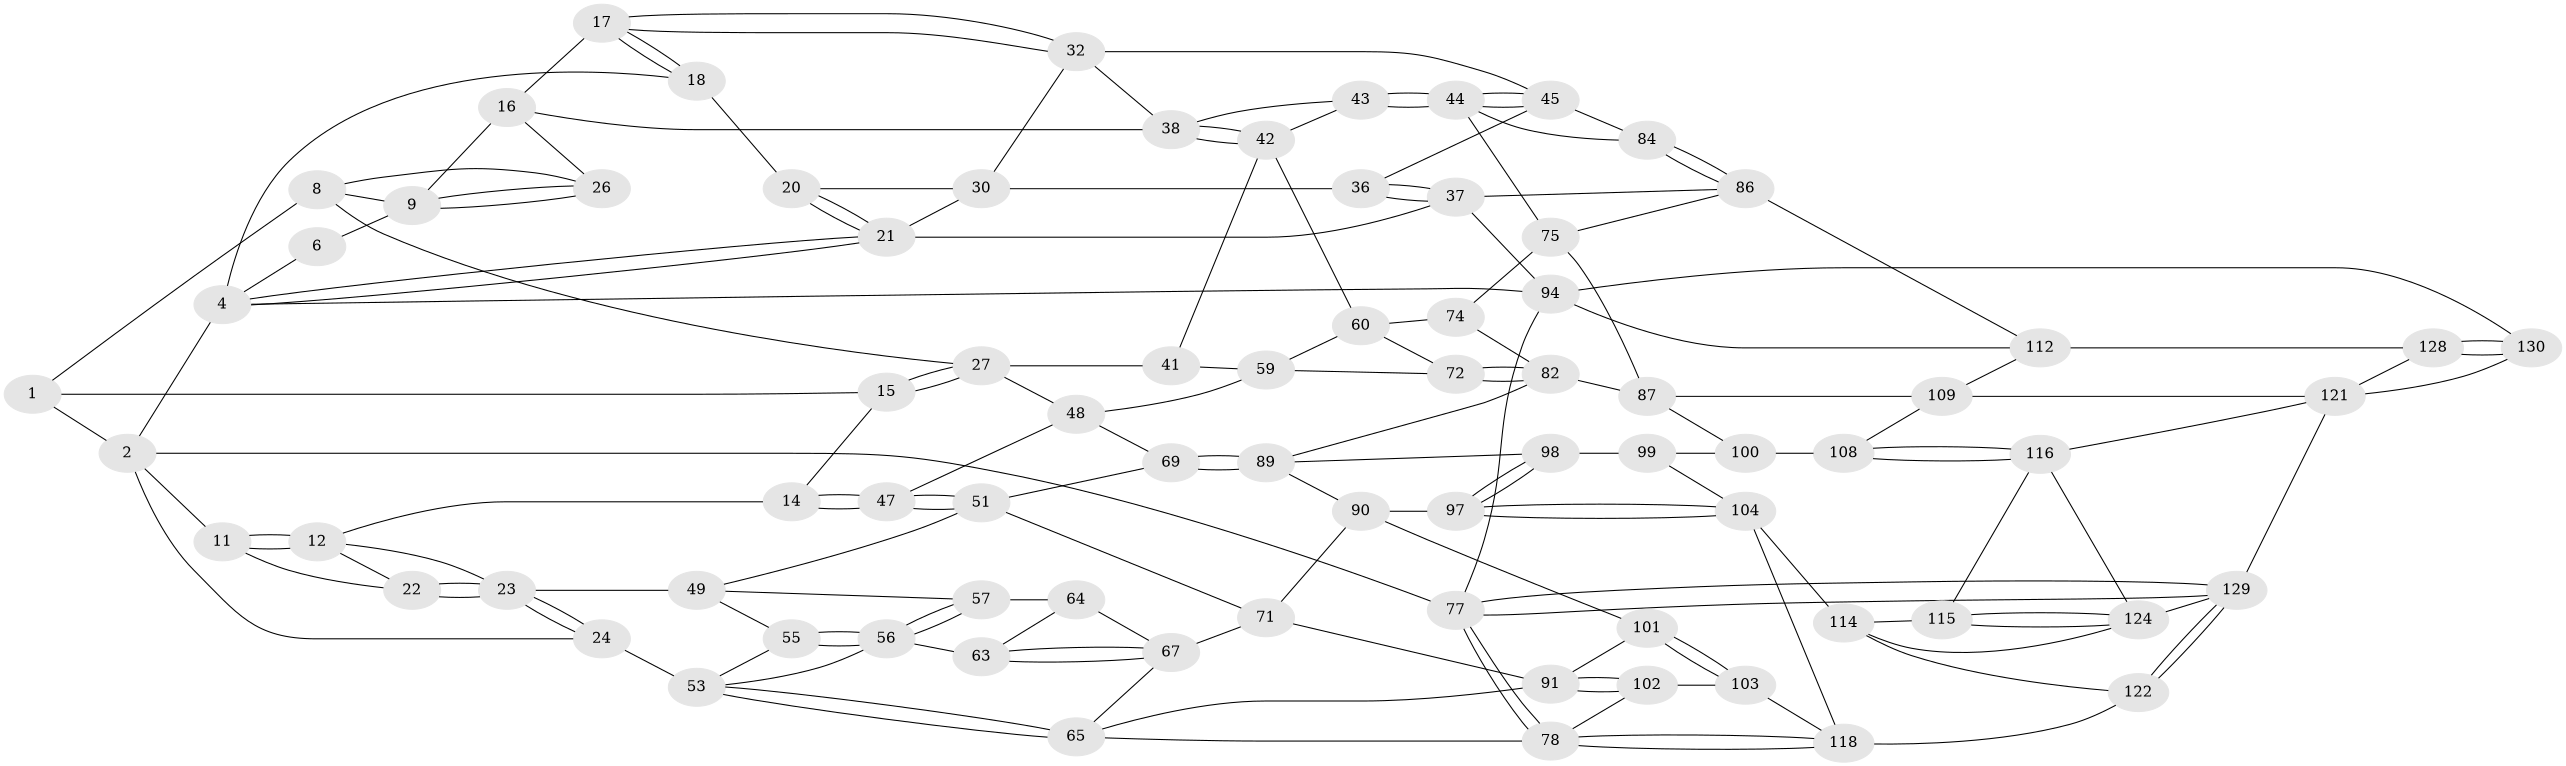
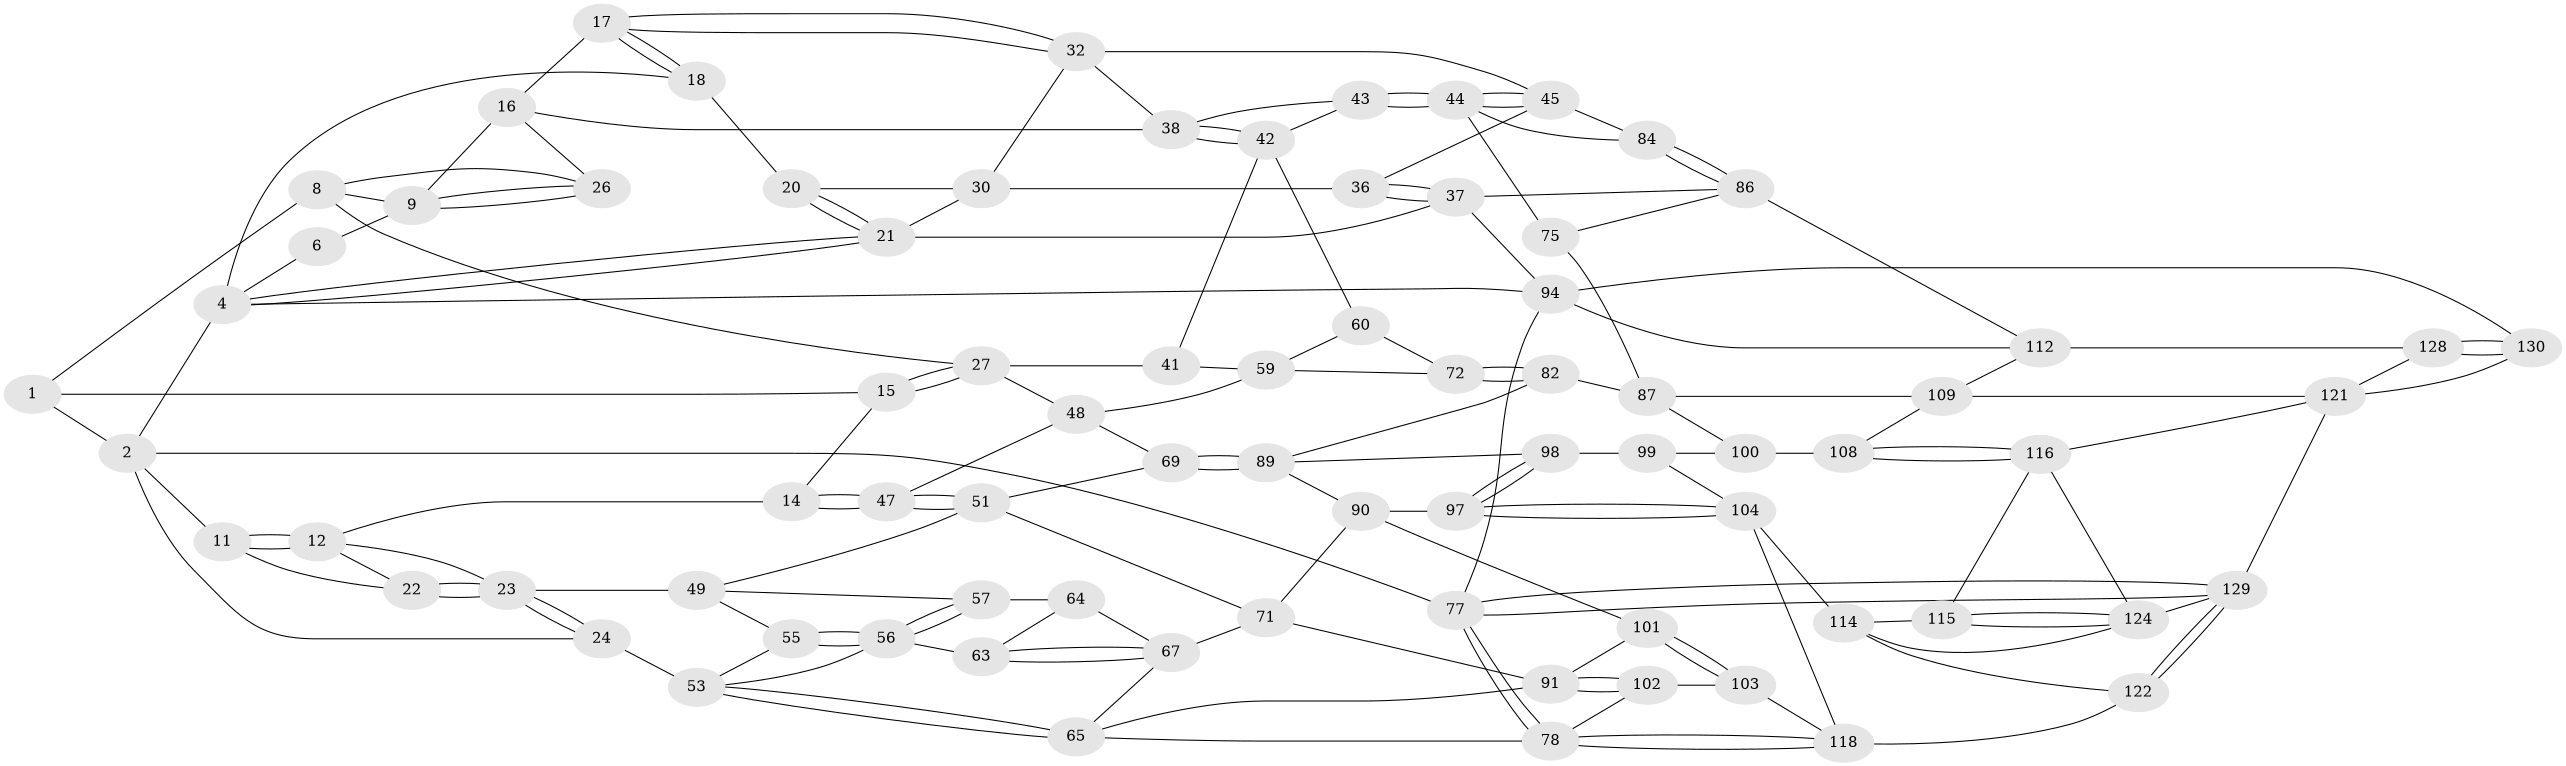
  graph {
    rankdir=LR
    node [color=gray90 style=filled]
    1 [super="+7"]
    2 [super="+3"]
    8 [super="+25"]
    15
    4 [super="+5"]
    11
    24
    77
    9 [super="+10"]
    26
    27 [super="+40"]
    6
    18 [super="+19"]
    21 [super="+31"]
    94 [super="+95"]
    12 [super="+13"]
    22
    53 [super="+54"]
    78 [super="+79"]
    129 [super="+131"]
    20 [super="+28"]
    30 [super="+34"]
    37 [super="+93"]
    112 [super="+126"]
    130 [super="+132"]
    16 [super="+29"]
    41
    48 [super="+61"]
    17
    38 [super="+39"]
    14
    23 [super="+35"]
    47
    49 [super="+50"]
    51 [super="+68"]
    32 [super="+33"]
    42 [super="+52"]
    43
    45 [super="+46"]
    36
    86 [super="+113"]
    55
    57
    56 [super="+58"]
    65 [super="+66"]
    59 [super="+62"]
    69
    84
    60 [super="+73"]
    44 [super="+76"]
    72
-   74
    75 [super="+85"]
    87 [super="+88"]
    71 [super="+89"]
    n56 [label=89 super="+81"]
    64
    91 [super="+92"]
    90 [super="+96"]
    63
    67 [super="+70"]
    82 [super="+83"]
    102 [super="+110"]
    118 [super="+119"]
    101
    98
    97
    100 [super="+107"]
    109 [super="+111"]
    121 [super="+127"]
    103 [super="+117"]
    122
    99 [super="+106"]
    128
    108
    104 [super="+105"]
    114 [super="+123"]
    116 [super="+120"]
    115
    124 [super="+125"]
    1 -- 2
    1 -- 8
    1 -- 15
    2 -- 4
    2 -- 11
    2 -- 24
    2 -- 77
    8 -- 9
    8 -- 26
    8 -- 27
    15 -- 27
    15 -- 27
    4 -- 6
    4 -- 18
    4 -- 21
    4 -- 21
    4 -- 94
    11 -- 12
    11 -- 12
    11 -- 22
    24 -- 53
    77 -- 94
    77 -- 78
    77 -- 78
    77 -- 129
    77 -- 129
    9 -- 26
    9 -- 26
    9 -- 16
    27 -- 41
    27 -- 48
    6 -- 9
    18 -- 20 [weight=2]
    21 -- 30
    21 -- 37
    94 -- 112
    94 -- 130
    12 -- 22
    12 -- 14
    12 -- 23
    22 -- 23
    22 -- 23
    53 -- 55
    53 -- 56
    53 -- 65
    53 -- 65
    78 -- 102
    78 -- 118
    78 -- 118
    129 -- 121
    20 -- 21
    20 -- 21
    20 -- 30
    30 -- 32
    30 -- 36
    37 -- 94
    37 -- 86
    112 -- 128
    16 -- 26
    16 -- 17
    16 -- 38
    41 -- 42
    41 -- 59
    48 -- 59
    48 -- 69
    17 -- 18
    17 -- 18
    17 -- 32
    17 -- 32
    38 -- 42
    38 -- 42
    38 -- 43
    14 -- 15
    14 -- 47
    14 -- 47
    23 -- 24
    23 -- 24
    23 -- 49
    47 -- 48
    47 -- 51
    47 -- 51
    49 -- 51
    49 -- 55
    49 -- 57
    51 -- 69
    51 -- 71
    32 -- 38
    32 -- 45
    42 -- 43
    42 -- 60
    43 -- 44
    43 -- 44
    45 -- 84
    36 -- 37
    36 -- 37
    36 -- 45
    86 -- 112
    55 -- 56
    55 -- 56
    57 -- 64
    56 -- 57
    56 -- 57
    56 -- 63
    65 -- 78
    65 -- 91
    65 -- 67
    59 -- 60
    59 -- 72
    69 -- n56
    69 -- n56
    84 -- 86
    84 -- 86
    60 -- 72
-   60 -- 74
    44 -- 45
    44 -- 45
    44 -- 84
    44 -- 75
    72 -- 82
    72 -- 82
-   74 -- 75
-   74 -- 82
    75 -- 86
    75 -- 87
    87 -- 100
    87 -- 109
    71 -- 91
    71 -- 90
    n56 -- 90
    n56 -- 82
    n56 -- 98
    64 -- 67
    91 -- 102
    91 -- 102
    91 -- 101
    90 -- 101
    90 -- 97
    63 -- 64
    63 -- 67
    63 -- 67
    67 -- 71
    82 -- 87
    102 -- 103 [weight=2]
    118 -- 122
    101 -- 103
    101 -- 103
    98 -- 99
    97 -- 98
    97 -- 98
    97 -- 104
    97 -- 104
    100 -- 108
    109 -- 112
    109 -- 121
    121 -- 130
    121 -- 128
    103 -- 118
    122 -- 129
    122 -- 129
    99 -- 100 [weight=2]
    99 -- 104
    128 -- 130
    128 -- 130
    108 -- 109
    108 -- 116
    108 -- 116
    104 -- 118
    104 -- 114
    114 -- 122
    114 -- 115
    114 -- 124
    116 -- 121
    116 -- 124
    115 -- 116
    115 -- 124
    115 -- 124
    124 -- 129
  }
